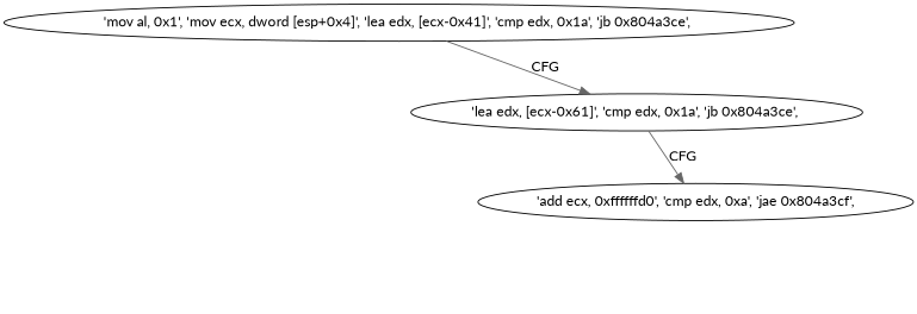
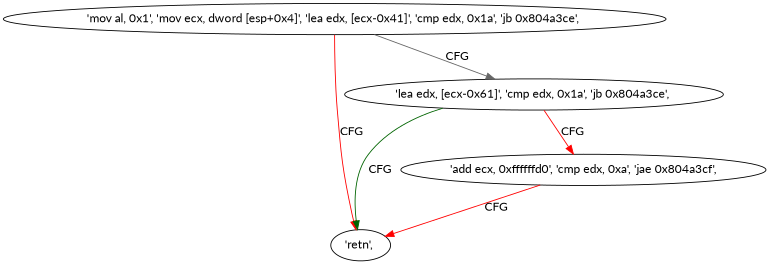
  digraph {
    fontname=Lato
    node [fontname=Lato]
    edge [color=red fontname=Lato]
    n1 [label="'mov al, 0x1', 'mov ecx, dword [esp+0x4]', 'lea edx, [ecx-0x41]', 'cmp edx, 0x1a', 'jb 0x804a3ce', "]
+   n2 [label="'retn', "]
    n3 [label="'lea edx, [ecx-0x61]', 'cmp edx, 0x1a', 'jb 0x804a3ce', "]
    n4 [label="'add ecx, 0xffffffd0', 'cmp edx, 0xa', 'jae 0x804a3cf',"]
+   n1 -> n2 [label=CFG]
    n1 -> n3 [color=gray40 label=CFG]
-   n3 -> n4 [color=gray40 label=CFG]
+   n3 -> n2 [color=darkgreen label=CFG]
+   n3 -> n4 [label=CFG]
+   n4 -> n2 [label=CFG]
  }
